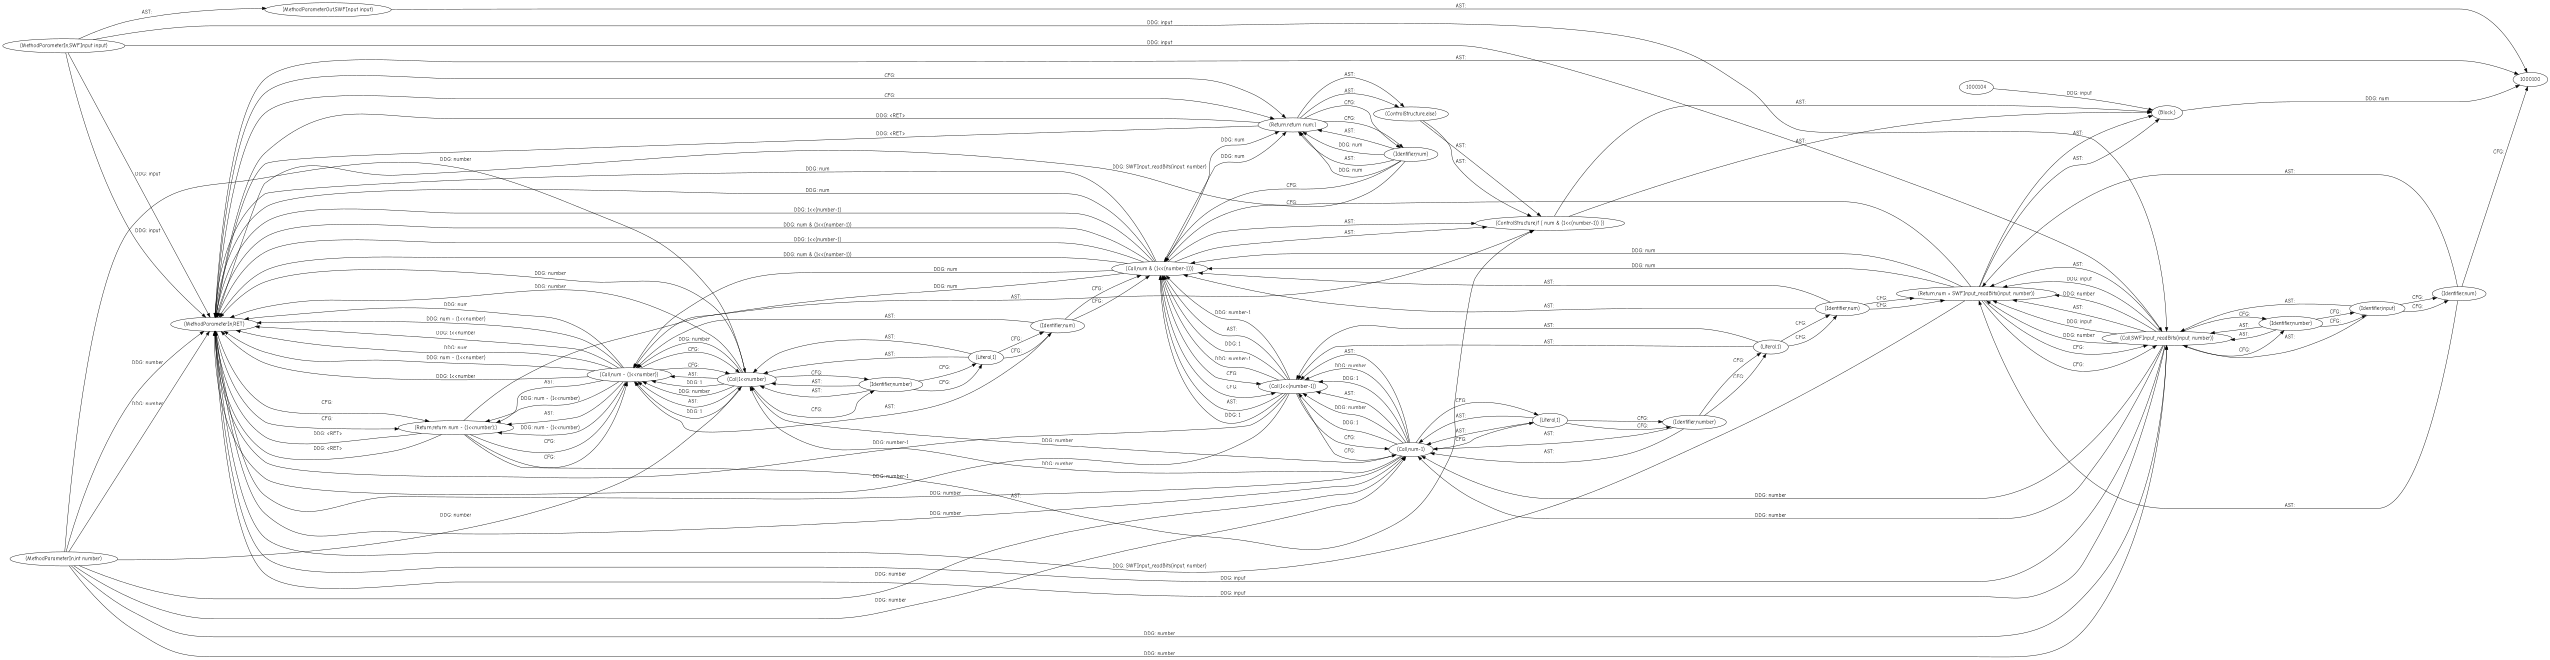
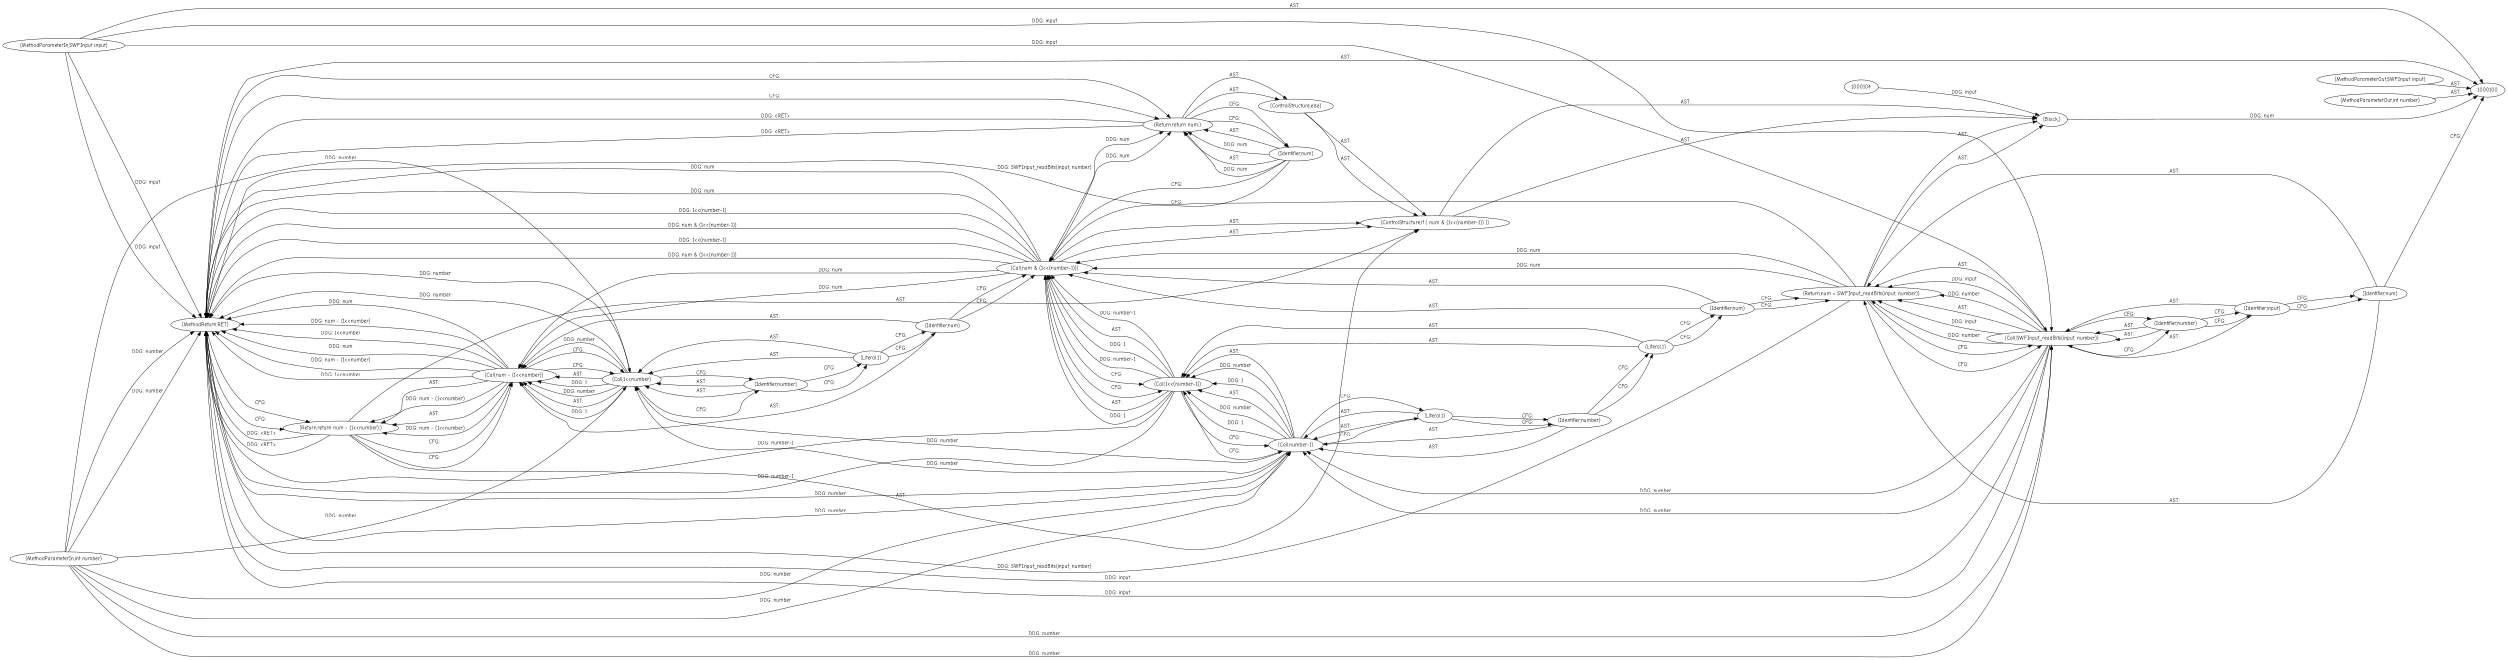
  digraph {
    fontname="Comic Neue"
    rankdir=LR
    node [fontname="Comic Neue"]
    edge [fontname="Comic Neue"]
-   n1 [label="(MethodParameterIn,RET)"]
+   n1 [label="(MethodReturn,RET)"]
    n2 [label="(Return,return num - (1<<number);)"]
    n3 [label="(Return,return num;)"]
    1000100
    n5 [label="(ControlStructure,if ( num & (1<<(number-1)) ))"]
    n6 [label="(Call,num - (1<<number))"]
    n7 [label="(ControlStructure,else)"]
    n8 [label="(Identifier,num)"]
    n9 [label="(MethodParameterIn,SWFInput input)"]
    n10 [label="(Call,SWFInput_readBits(input, number))"]
-   n11 [label="(Call,num-1)"]
+   n11 [label="(Call,number-1)"]
    n12 [label="(Identifier,number)"]
    n13 [label="(Return,num = SWFInput_readBits(input, number))"]
    n14 [label="(MethodParameterOut,SWFInput input)"]
    n15 [label="(MethodParameterIn,int number)"]
    n16 [label="(Call,1<<number)"]
    n17 [label="(Call,1<<(number-1))"]
    n18 [label="(Literal,1)"]
    n19 [label="(Identifier,number)"]
+   n20 [label="(MethodParameterOut,int number)"]
    n21 [label="(Block,)"]
    n22 [label="(Identifier,input)"]
    n23 [label="(Call,num & (1<<(number-1)))"]
    n24 [label="(Identifier,num)"]
    n25 [label="(Literal,1)"]
    n26 [label="(Identifier,num)"]
    n27 [label="(Identifier,number)"]
    n28 [label="(Identifier,num)"]
    n29 [label="(Literal,1)"]
    1000104
    n1 -> n2 [label="CFG: "]
    n1 -> n2 [label="CFG: "]
    n1 -> n3 [label="CFG: "]
    n1 -> n3 [label="CFG: "]
    n1 -> 1000100 [label="AST: "]
    n2 -> n1 [label="DDG: <RET>"]
    n2 -> n1 [label="DDG: <RET>"]
    n2 -> n5 [label="AST: "]
    n2 -> n5 [label="AST: "]
    n2 -> n6 [label="CFG: "]
    n2 -> n6 [label="CFG: "]
    n3 -> n1 [label="DDG: <RET>"]
    n3 -> n1 [label="DDG: <RET>"]
    n3 -> n7 [label="AST: "]
    n3 -> n7 [label="AST: "]
    n3 -> n8 [label="CFG: "]
    n3 -> n8 [label="CFG: "]
    n5 -> n21 [label="AST: "]
    n5 -> n21 [label="AST: "]
    n6 -> n1 [label="DDG: num - (1<<number)"]
    n6 -> n1 [label="DDG: 1<<number"]
    n6 -> n1 [label="DDG: num"]
    n6 -> n1 [label="DDG: num - (1<<number)"]
    n6 -> n1 [label="DDG: 1<<number"]
    n6 -> n1 [label="DDG: num"]
    n6 -> n2 [label="AST: "]
    n6 -> n2 [label="DDG: num - (1<<number)"]
    n6 -> n2 [label="AST: "]
    n6 -> n2 [label="DDG: num - (1<<number)"]
    n6 -> n16 [label="CFG: "]
    n6 -> n16 [label="CFG: "]
    n7 -> n5 [label="AST: "]
    n7 -> n5 [label="AST: "]
    n8 -> n3 [label="AST: "]
    n8 -> n3 [label="DDG: num"]
    n8 -> n3 [label="AST: "]
    n8 -> n3 [label="DDG: num"]
    n8 -> n23 [label="CFG: "]
    n8 -> n23 [label="CFG: "]
    n9 -> n1 [label="DDG: input"]
    n9 -> n1 [label="DDG: input"]
-   n9 -> n14 [label="AST: "]
+   n9 -> 1000100 [label="AST: "]
    n9 -> n10 [label="DDG: input"]
    n9 -> n10 [label="DDG: input"]
    n10 -> n1 [label="DDG: input"]
    n10 -> n1 [label="DDG: input"]
    n10 -> n11 [label="DDG: number"]
    n10 -> n11 [label="DDG: number"]
    n10 -> n12 [label="CFG: "]
    n10 -> n12 [label="CFG: "]
    n10 -> n13 [label="AST: "]
    n10 -> n13 [label="DDG: input"]
    n10 -> n13 [label="DDG: number"]
    n10 -> n13 [label="AST: "]
    n10 -> n13 [label="DDG: input"]
    n10 -> n13 [label="DDG: number"]
    n11 -> n1 [label="DDG: number"]
    n11 -> n1 [label="DDG: number"]
    n11 -> n16 [label="DDG: number"]
    n11 -> n16 [label="DDG: number"]
    n11 -> n17 [label="AST: "]
    n11 -> n17 [label="DDG: number"]
    n11 -> n17 [label="DDG: 1"]
    n11 -> n17 [label="AST: "]
    n11 -> n17 [label="DDG: number"]
    n11 -> n17 [label="DDG: 1"]
    n11 -> n18 [label="CFG: "]
    n11 -> n18 [label="CFG: "]
    n12 -> n10 [label="AST: "]
    n12 -> n10 [label="AST: "]
    n12 -> n22 [label="CFG: "]
    n12 -> n22 [label="CFG: "]
    n13 -> n1 [label="DDG: SWFInput_readBits(input, number)"]
    n13 -> n1 [label="DDG: SWFInput_readBits(input, number)"]
    n13 -> n10 [label="CFG: "]
    n13 -> n10 [label="CFG: "]
    n13 -> n21 [label="AST: "]
    n13 -> n21 [label="AST: "]
    n13 -> n23 [label="DDG: num"]
    n13 -> n23 [label="DDG: num"]
    n14 -> 1000100 [label="AST: "]
    n15 -> n1 [label="DDG: number"]
    n15 -> n1 [label="DDG: number"]
    n15 -> n10 [label="DDG: number"]
    n15 -> n10 [label="DDG: number"]
    n15 -> n11 [label="DDG: number"]
    n15 -> n11 [label="DDG: number"]
    n15 -> n16 [label="DDG: number"]
    n15 -> n16 [label="DDG: number"]
    n16 -> n1 [label="DDG: number"]
    n16 -> n1 [label="DDG: number"]
    n16 -> n6 [label="AST: "]
    n16 -> n6 [label="DDG: 1"]
    n16 -> n6 [label="DDG: number"]
    n16 -> n6 [label="AST: "]
    n16 -> n6 [label="DDG: 1"]
    n16 -> n6 [label="DDG: number"]
    n16 -> n19 [label="CFG: "]
    n16 -> n19 [label="CFG: "]
    n17 -> n1 [label="DDG: number-1"]
    n17 -> n1 [label="DDG: number-1"]
    n17 -> n11 [label="CFG: "]
    n17 -> n11 [label="CFG: "]
    n17 -> n23 [label="AST: "]
    n17 -> n23 [label="DDG: 1"]
    n17 -> n23 [label="DDG: number-1"]
    n17 -> n23 [label="AST: "]
    n17 -> n23 [label="DDG: 1"]
    n17 -> n23 [label="DDG: number-1"]
    n18 -> n11 [label="AST: "]
    n18 -> n11 [label="AST: "]
    n18 -> n27 [label="CFG: "]
    n18 -> n27 [label="CFG: "]
    n19 -> n16 [label="AST: "]
    n19 -> n16 [label="AST: "]
    n19 -> n29 [label="CFG: "]
    n19 -> n29 [label="CFG: "]
+   n20 -> 1000100 [label="AST: "]
    n21 -> 1000100 [label="DDG: num"]
    n22 -> n10 [label="AST: "]
    n22 -> n10 [label="AST: "]
    n22 -> n24 [label="CFG: "]
    n22 -> n24 [label="CFG: "]
    n23 -> n1 [label="DDG: num"]
    n23 -> n1 [label="DDG: 1<<(number-1)"]
    n23 -> n1 [label="DDG: num & (1<<(number-1))"]
    n23 -> n1 [label="DDG: num"]
    n23 -> n1 [label="DDG: 1<<(number-1)"]
    n23 -> n1 [label="DDG: num & (1<<(number-1))"]
    n23 -> n3 [label="DDG: num"]
    n23 -> n3 [label="DDG: num"]
    n23 -> n5 [label="AST: "]
    n23 -> n5 [label="AST: "]
    n23 -> n6 [label="DDG: num"]
    n23 -> n6 [label="DDG: num"]
    n23 -> n17 [label="CFG: "]
    n23 -> n17 [label="CFG: "]
    n24 -> 1000100 [label="CFG: "]
    n24 -> n13 [label="AST: "]
    n24 -> n13 [label="AST: "]
    n25 -> n17 [label="AST: "]
    n25 -> n17 [label="AST: "]
    n25 -> n26 [label="CFG: "]
    n25 -> n26 [label="CFG: "]
    n26 -> n13 [label="CFG: "]
    n26 -> n13 [label="CFG: "]
    n26 -> n23 [label="AST: "]
    n26 -> n23 [label="AST: "]
    n27 -> n11 [label="AST: "]
    n27 -> n11 [label="AST: "]
    n27 -> n25 [label="CFG: "]
    n27 -> n25 [label="CFG: "]
    n28 -> n6 [label="AST: "]
    n28 -> n6 [label="AST: "]
    n28 -> n23 [label="CFG: "]
    n28 -> n23 [label="CFG: "]
    n29 -> n16 [label="AST: "]
    n29 -> n16 [label="AST: "]
    n29 -> n28 [label="CFG: "]
    n29 -> n28 [label="CFG: "]
    1000104 -> n21 [label="DDG: input"]
  }
